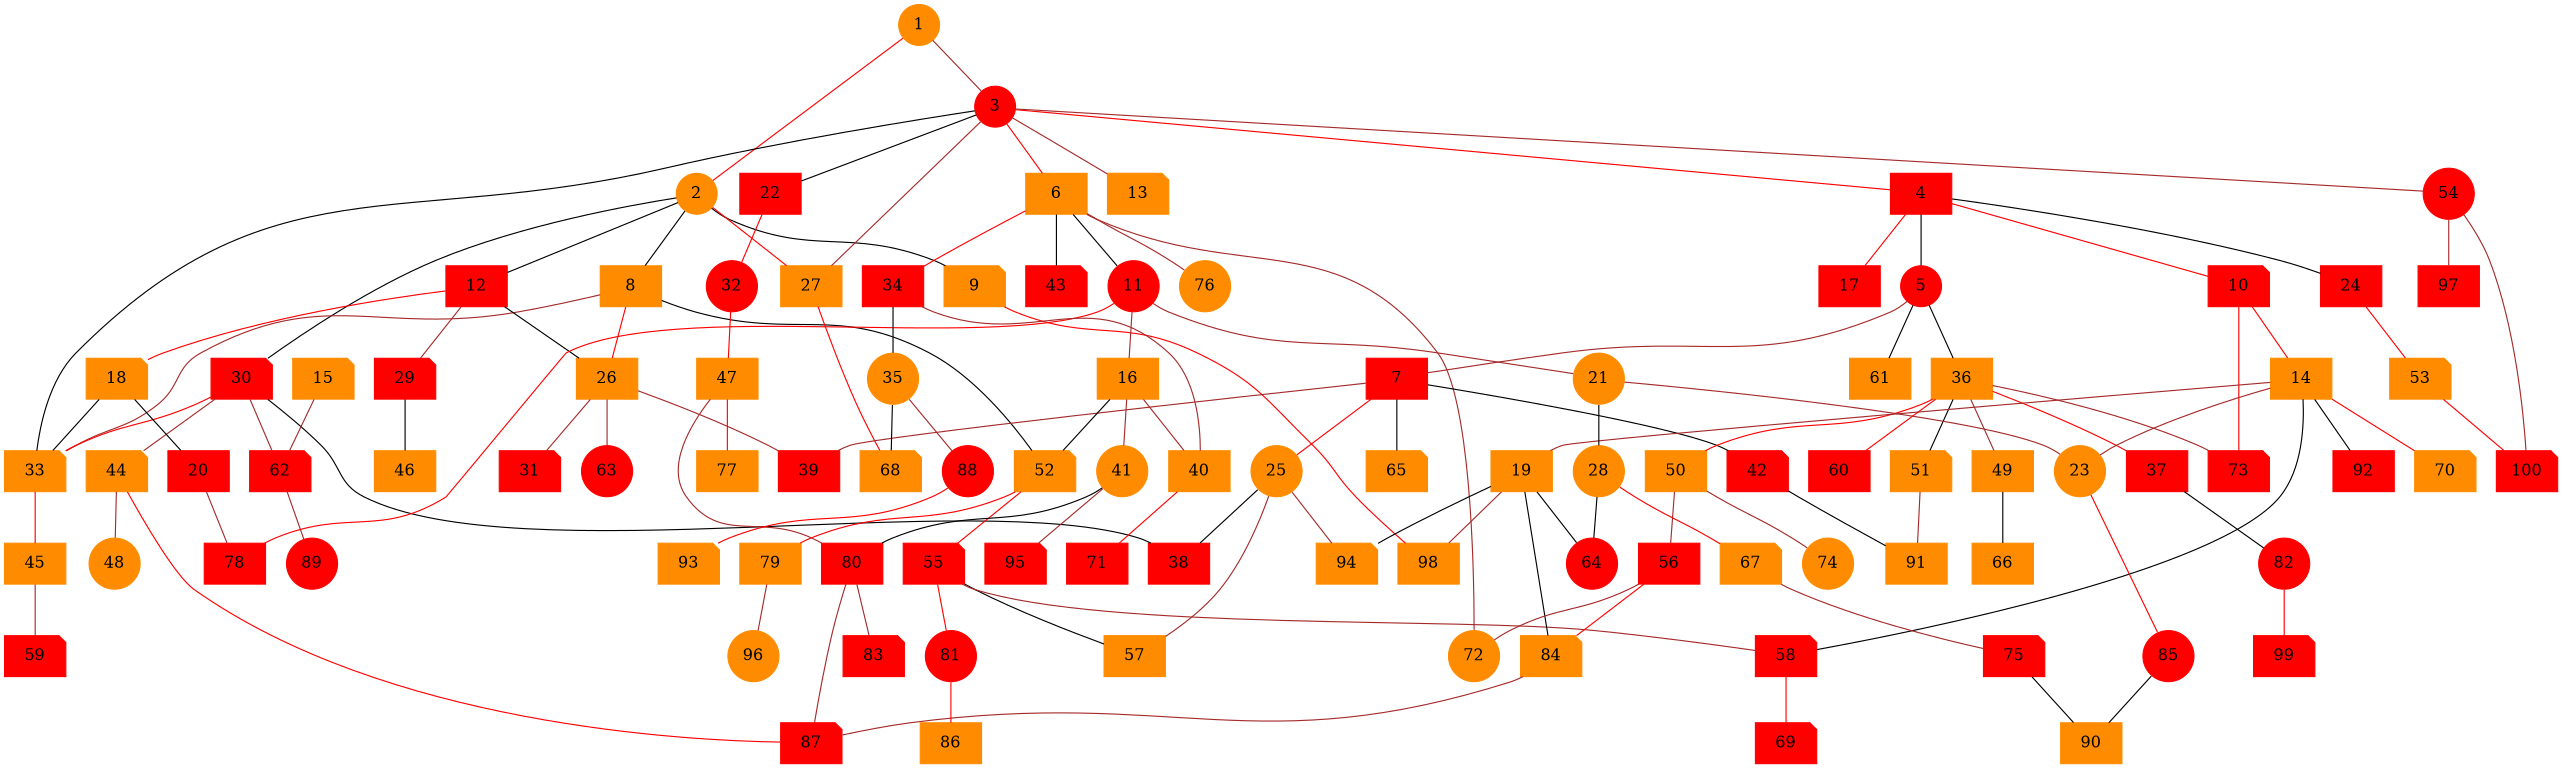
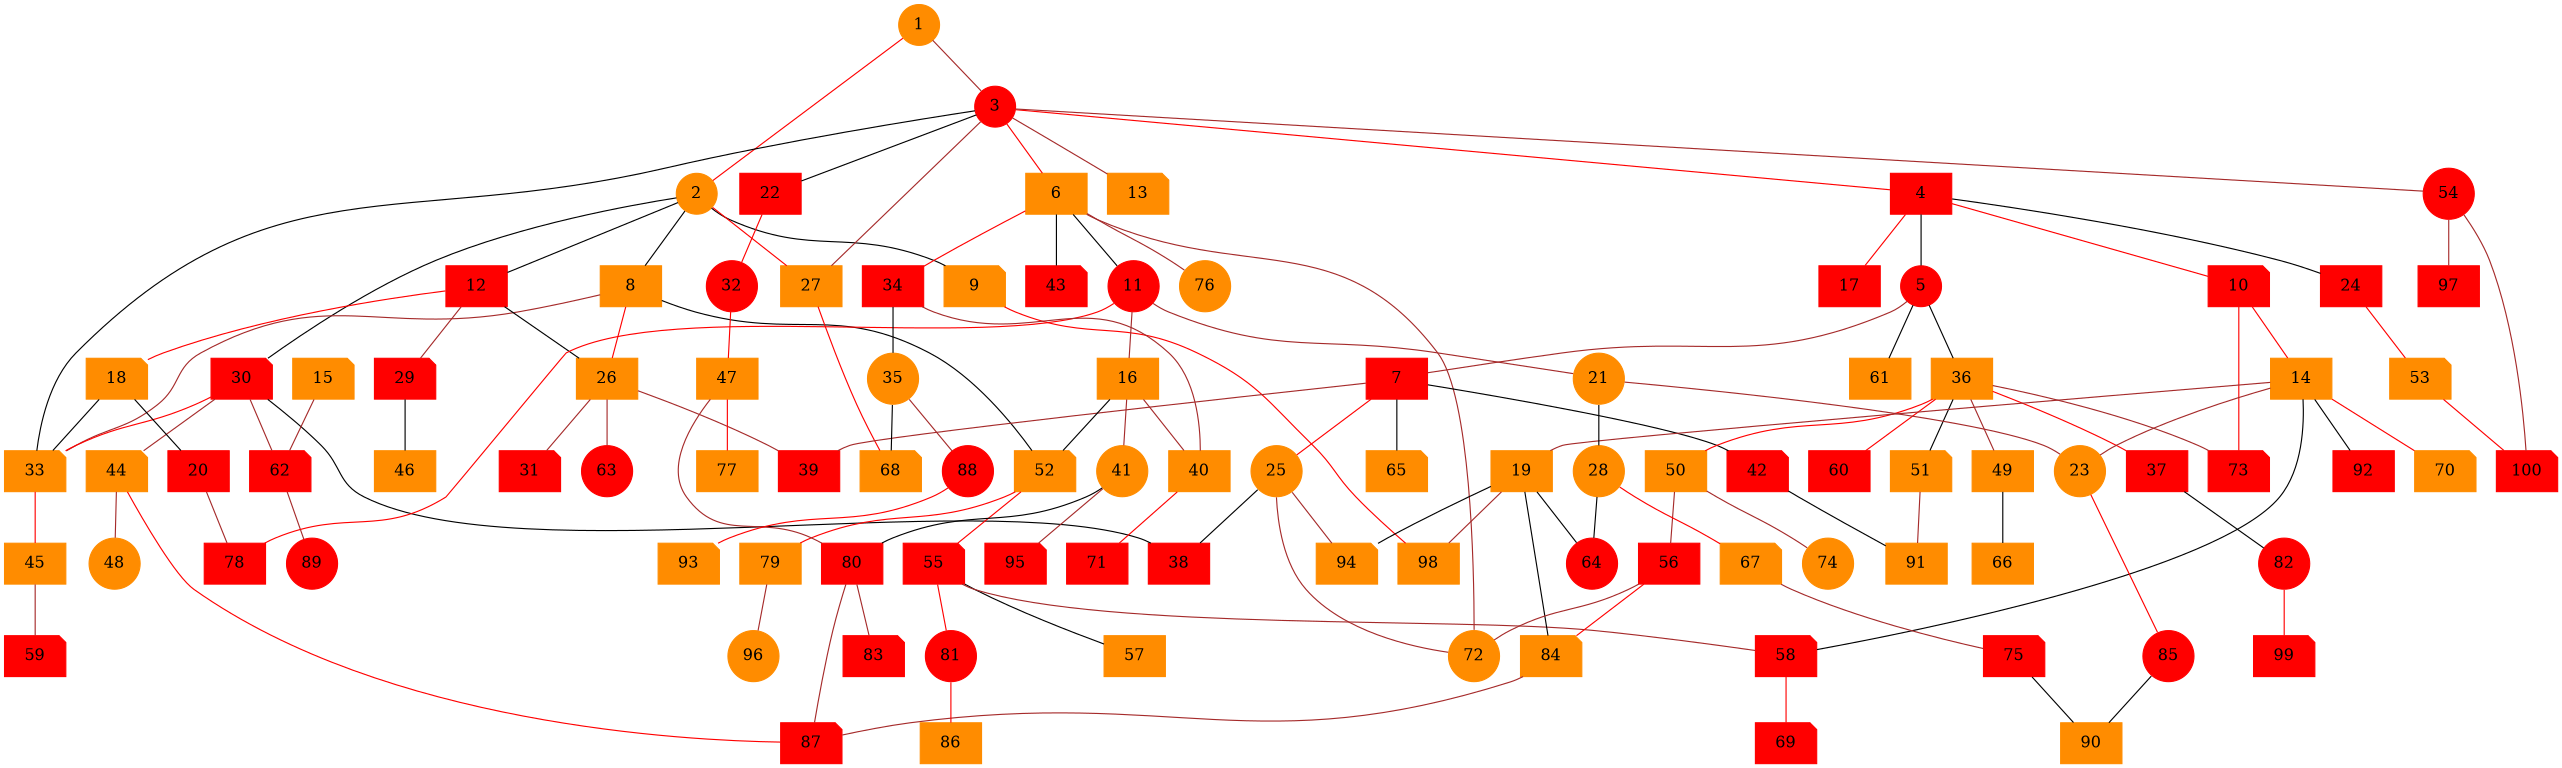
  graph {
    node [color=darkorange shape=box style=filled]
    edge [color=brown]
    1 [shape=circle]
    2 [shape=circle]
    3 [color=red shape=circle]
    8
    9 [shape=note]
    12 [color=red]
    27
    30 [color=red shape=note]
    4 [color=red]
    6
    13 [shape=note]
    22 [color=red]
    33 [shape=note]
    54 [color=red shape=circle]
    26
    52 [shape=note]
    98
    18 [shape=note]
    29 [color=red shape=note]
    68 [shape=note]
    62 [color=red shape=note]
    38 [color=red]
    44 [shape=note]
    5 [color=red shape=circle]
    10 [color=red shape=note]
    17 [color=red]
    24 [color=red]
    11 [color=red shape=circle]
    34 [color=red]
    43 [color=red shape=note]
    72 [shape=circle]
    76 [shape=circle]
    32 [color=red shape=circle]
    45
    100 [color=red shape=note]
    97 [color=red]
    7 [color=red]
    36
    61
    14
    73 [color=red shape=note]
    53 [shape=note]
    25 [shape=circle]
    39 [color=red]
    42 [color=red shape=note]
    65 [shape=note]
    37 [color=red]
    49
    50
    51 [shape=note]
    60 [color=red]
    16
    21 [shape=circle]
    78 [color=red]
    40
    35 [shape=circle]
    94 [shape=note]
    57
    91
    15 [shape=note]
    31 [color=red shape=note]
    63 [color=red shape=circle]
    55 [color=red shape=note]
    79
    19
    23 [shape=circle]
    58 [color=red shape=note]
    70 [shape=note]
    92 [color=red]
    41 [shape=circle]
    28 [shape=circle]
    20 [color=red]
    46
    64 [color=red shape=circle]
    84 [shape=note]
    85 [color=red shape=circle]
    69 [color=red shape=note]
    59 [color=red shape=note]
    89 [color=red shape=circle]
    71 [color=red]
    80 [color=red]
    95 [color=red shape=note]
    87 [color=red shape=note]
    67 [shape=note]
    47
    90
    75 [color=red shape=note]
    48 [shape=circle]
    77
    88 [color=red shape=circle]
    93 [shape=note]
    82 [color=red shape=circle]
    66
    56 [color=red]
    74 [shape=circle]
    99 [color=red shape=note]
    83 [color=red shape=note]
    81 [color=red shape=circle]
    96 [shape=circle]
    86
    1 -- 2 [color=red]
    1 -- 3
    2 -- 8 [color=black]
    2 -- 9 [color=black]
    2 -- 12 [color=black]
    2 -- 27 [color=red]
    2 -- 30 [color=black]
    3 -- 27
    3 -- 4 [color=red]
    3 -- 6 [color=red]
    3 -- 13
    3 -- 22 [color=black]
    3 -- 33 [color=black]
    3 -- 54
    8 -- 33
    8 -- 26 [color=red]
    8 -- 52 [color=black]
    9 -- 98 [color=red]
    12 -- 26 [color=black]
    12 -- 18 [color=red]
    12 -- 29
    27 -- 68 [color=red]
    30 -- 33 [color=red]
    30 -- 62
    30 -- 38 [color=black]
    30 -- 44
    4 -- 5 [color=black]
    4 -- 10 [color=red]
    4 -- 17 [color=red]
    4 -- 24 [color=black]
    6 -- 11 [color=black]
    6 -- 34 [color=red]
    6 -- 43 [color=black]
    6 -- 72
    6 -- 76
    22 -- 32 [color=red]
    33 -- 45 [color=red]
    54 -- 100
    54 -- 97
    26 -- 39
    26 -- 31
    26 -- 63
    52 -- 55 [color=red]
    52 -- 79 [color=red]
    18 -- 33 [color=black]
    18 -- 20 [color=black]
    29 -- 46 [color=black]
    62 -- 89
    44 -- 87 [color=red]
    44 -- 48
    5 -- 7
    5 -- 36 [color=black]
    5 -- 61 [color=black]
    10 -- 14 [color=red]
    10 -- 73 [color=red]
    24 -- 53 [color=red]
    11 -- 16
    11 -- 21
    11 -- 78 [color=red]
    34 -- 40
    34 -- 35 [color=black]
    32 -- 47 [color=red]
    45 -- 59
    7 -- 25 [color=red]
    7 -- 39
    7 -- 42 [color=black]
    7 -- 65 [color=black]
    36 -- 73
    36 -- 37 [color=red]
    36 -- 49
    36 -- 50 [color=red]
    36 -- 51 [color=black]
    36 -- 60 [color=red]
    14 -- 19
    14 -- 23
    14 -- 58 [color=black]
    14 -- 70 [color=red]
    14 -- 92 [color=black]
    53 -- 100 [color=red]
    25 -- 38 [color=black]
    25 -- 94
-   25 -- 57
+   25 -- 72
    42 -- 91 [color=black]
    37 -- 82 [color=black]
    49 -- 66 [color=black]
    50 -- 56
    50 -- 74
    51 -- 91
    16 -- 52 [color=black]
    16 -- 40
    16 -- 41
    21 -- 23
    21 -- 28 [color=black]
    40 -- 71 [color=red]
    35 -- 68 [color=black]
    35 -- 88
    15 -- 62
    55 -- 57 [color=black]
    55 -- 58
    55 -- 81 [color=red]
    79 -- 96
    19 -- 98
    19 -- 94 [color=black]
    19 -- 64 [color=black]
    19 -- 84 [color=black]
    23 -- 85 [color=red]
    58 -- 69 [color=red]
    41 -- 80 [color=black]
    41 -- 95
    28 -- 64 [color=black]
    28 -- 67 [color=red]
    20 -- 78
    84 -- 87
    85 -- 90 [color=black]
    80 -- 87
    80 -- 83
    67 -- 75
    47 -- 80
    47 -- 77 [color=red]
    75 -- 90 [color=black]
    88 -- 93 [color=red]
    82 -- 99 [color=red]
    56 -- 72
    56 -- 84 [color=red]
    81 -- 86 [color=red]
  }
